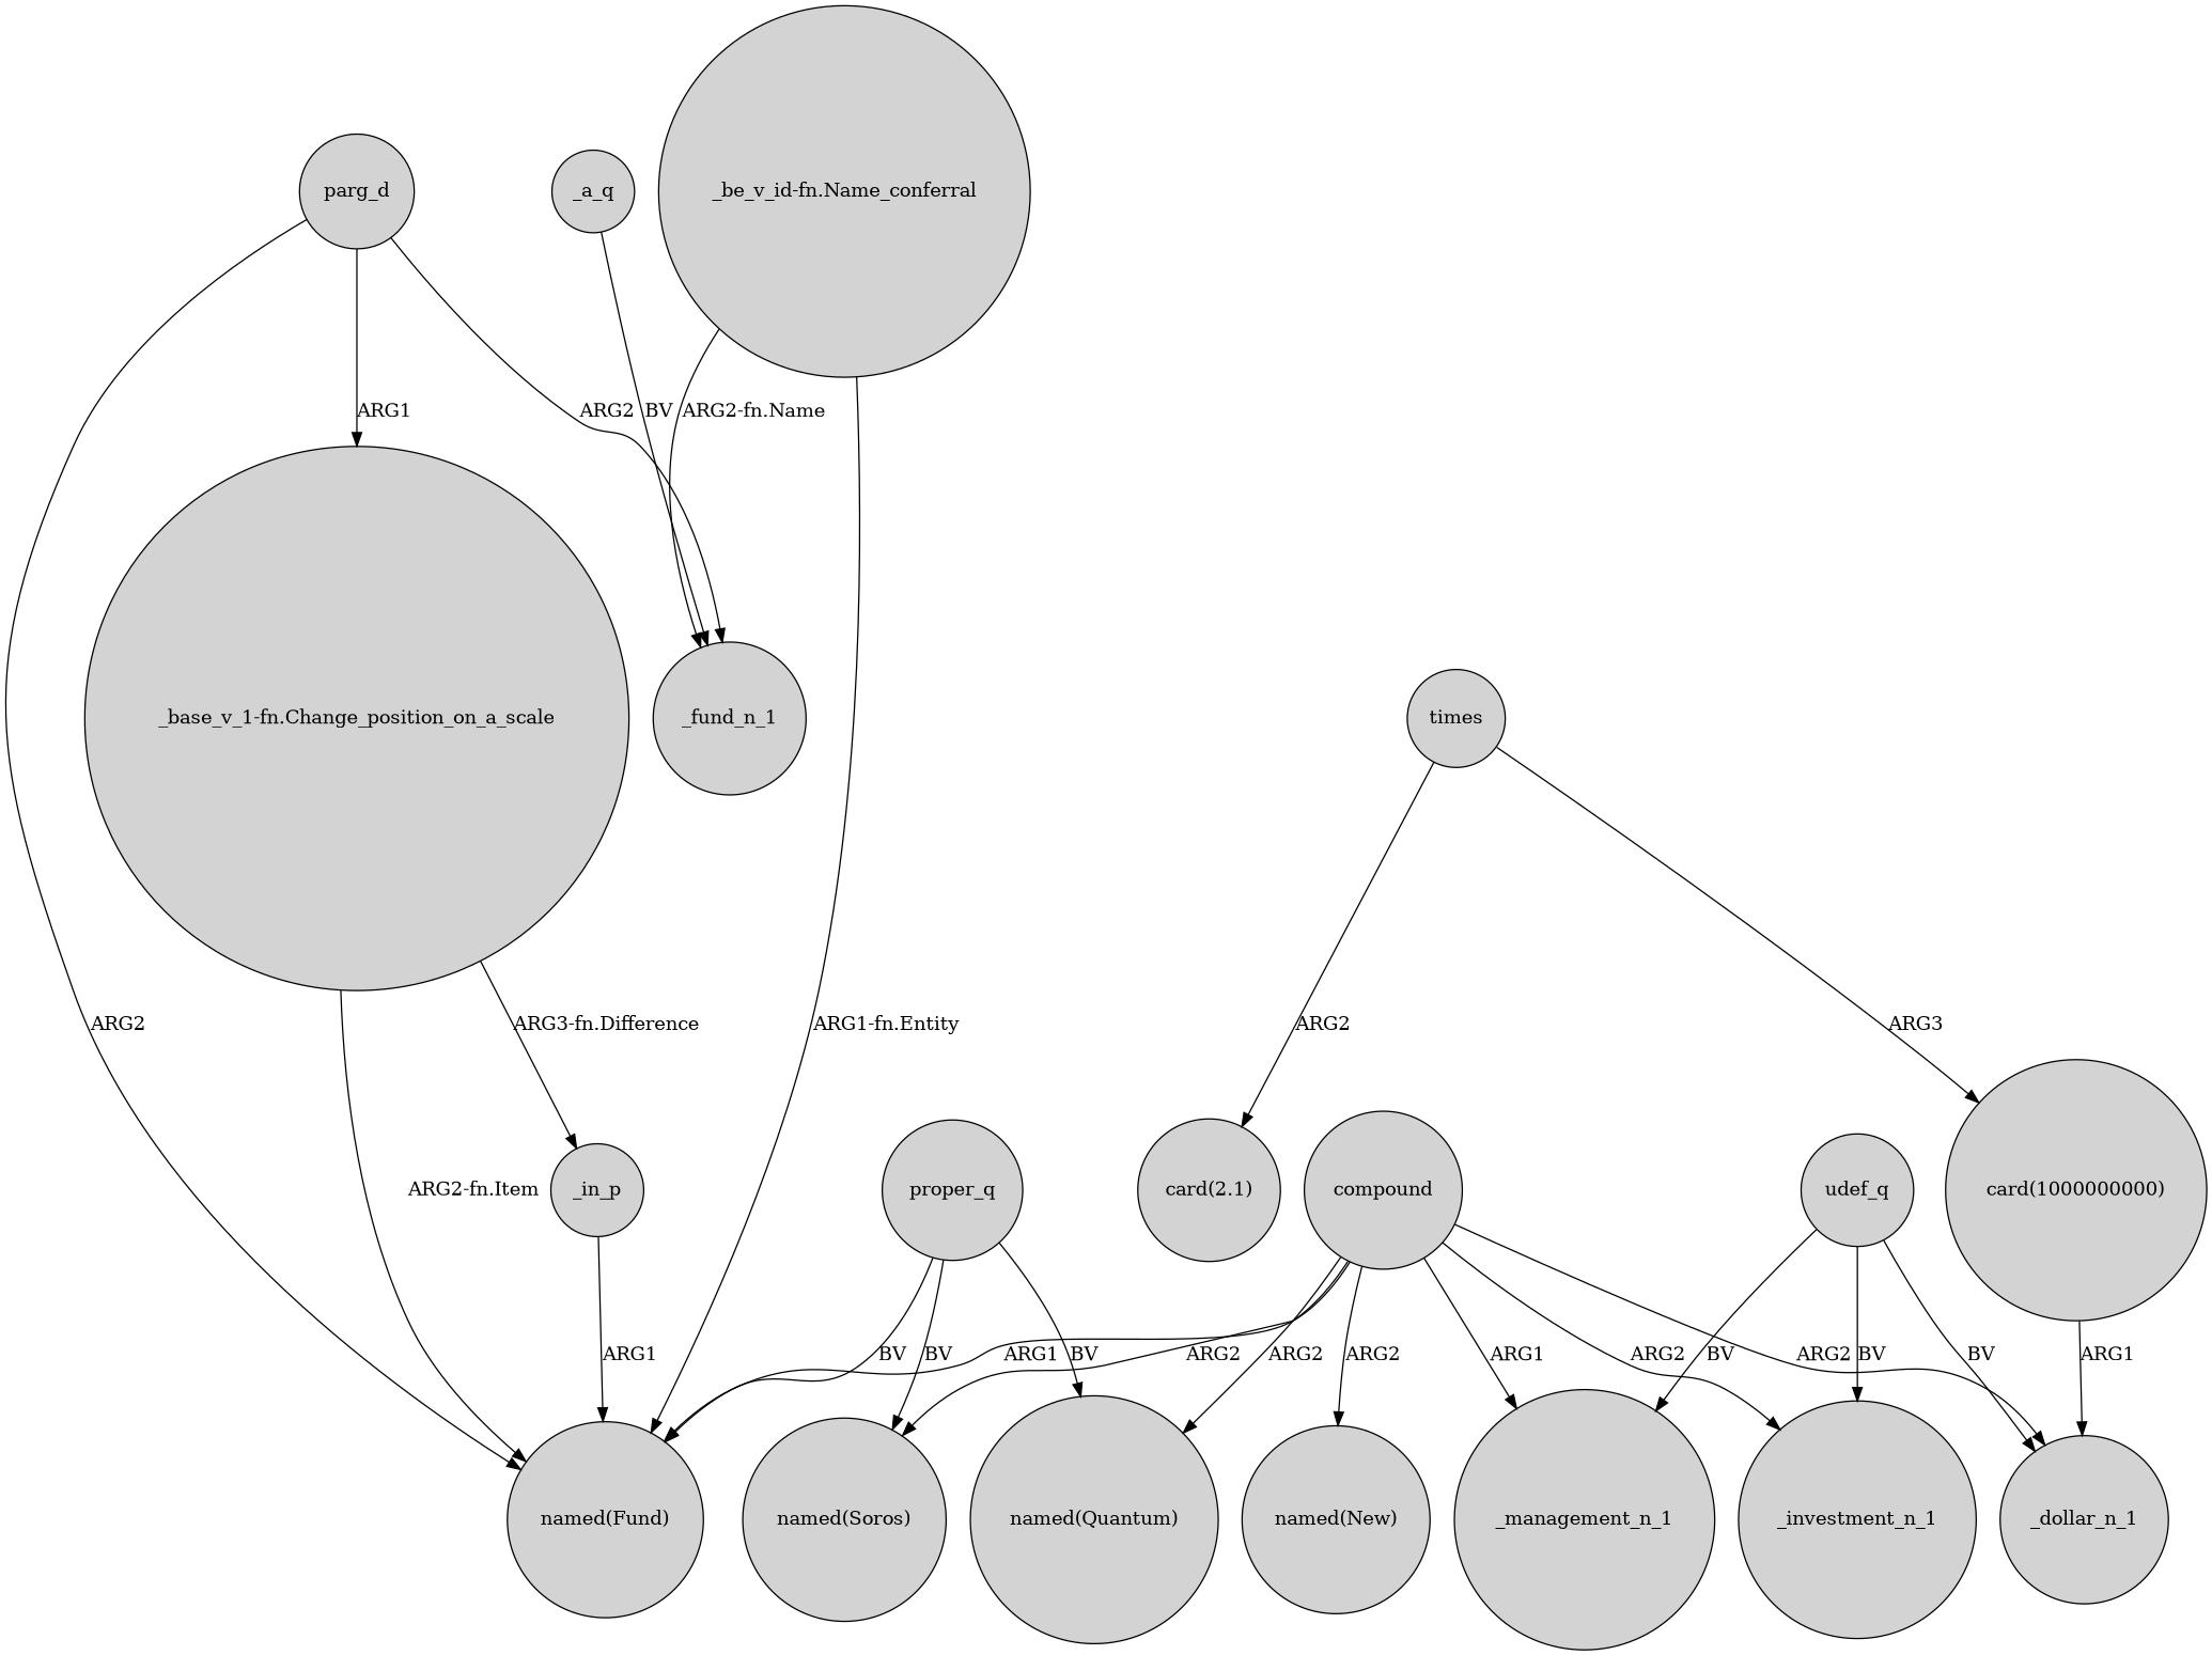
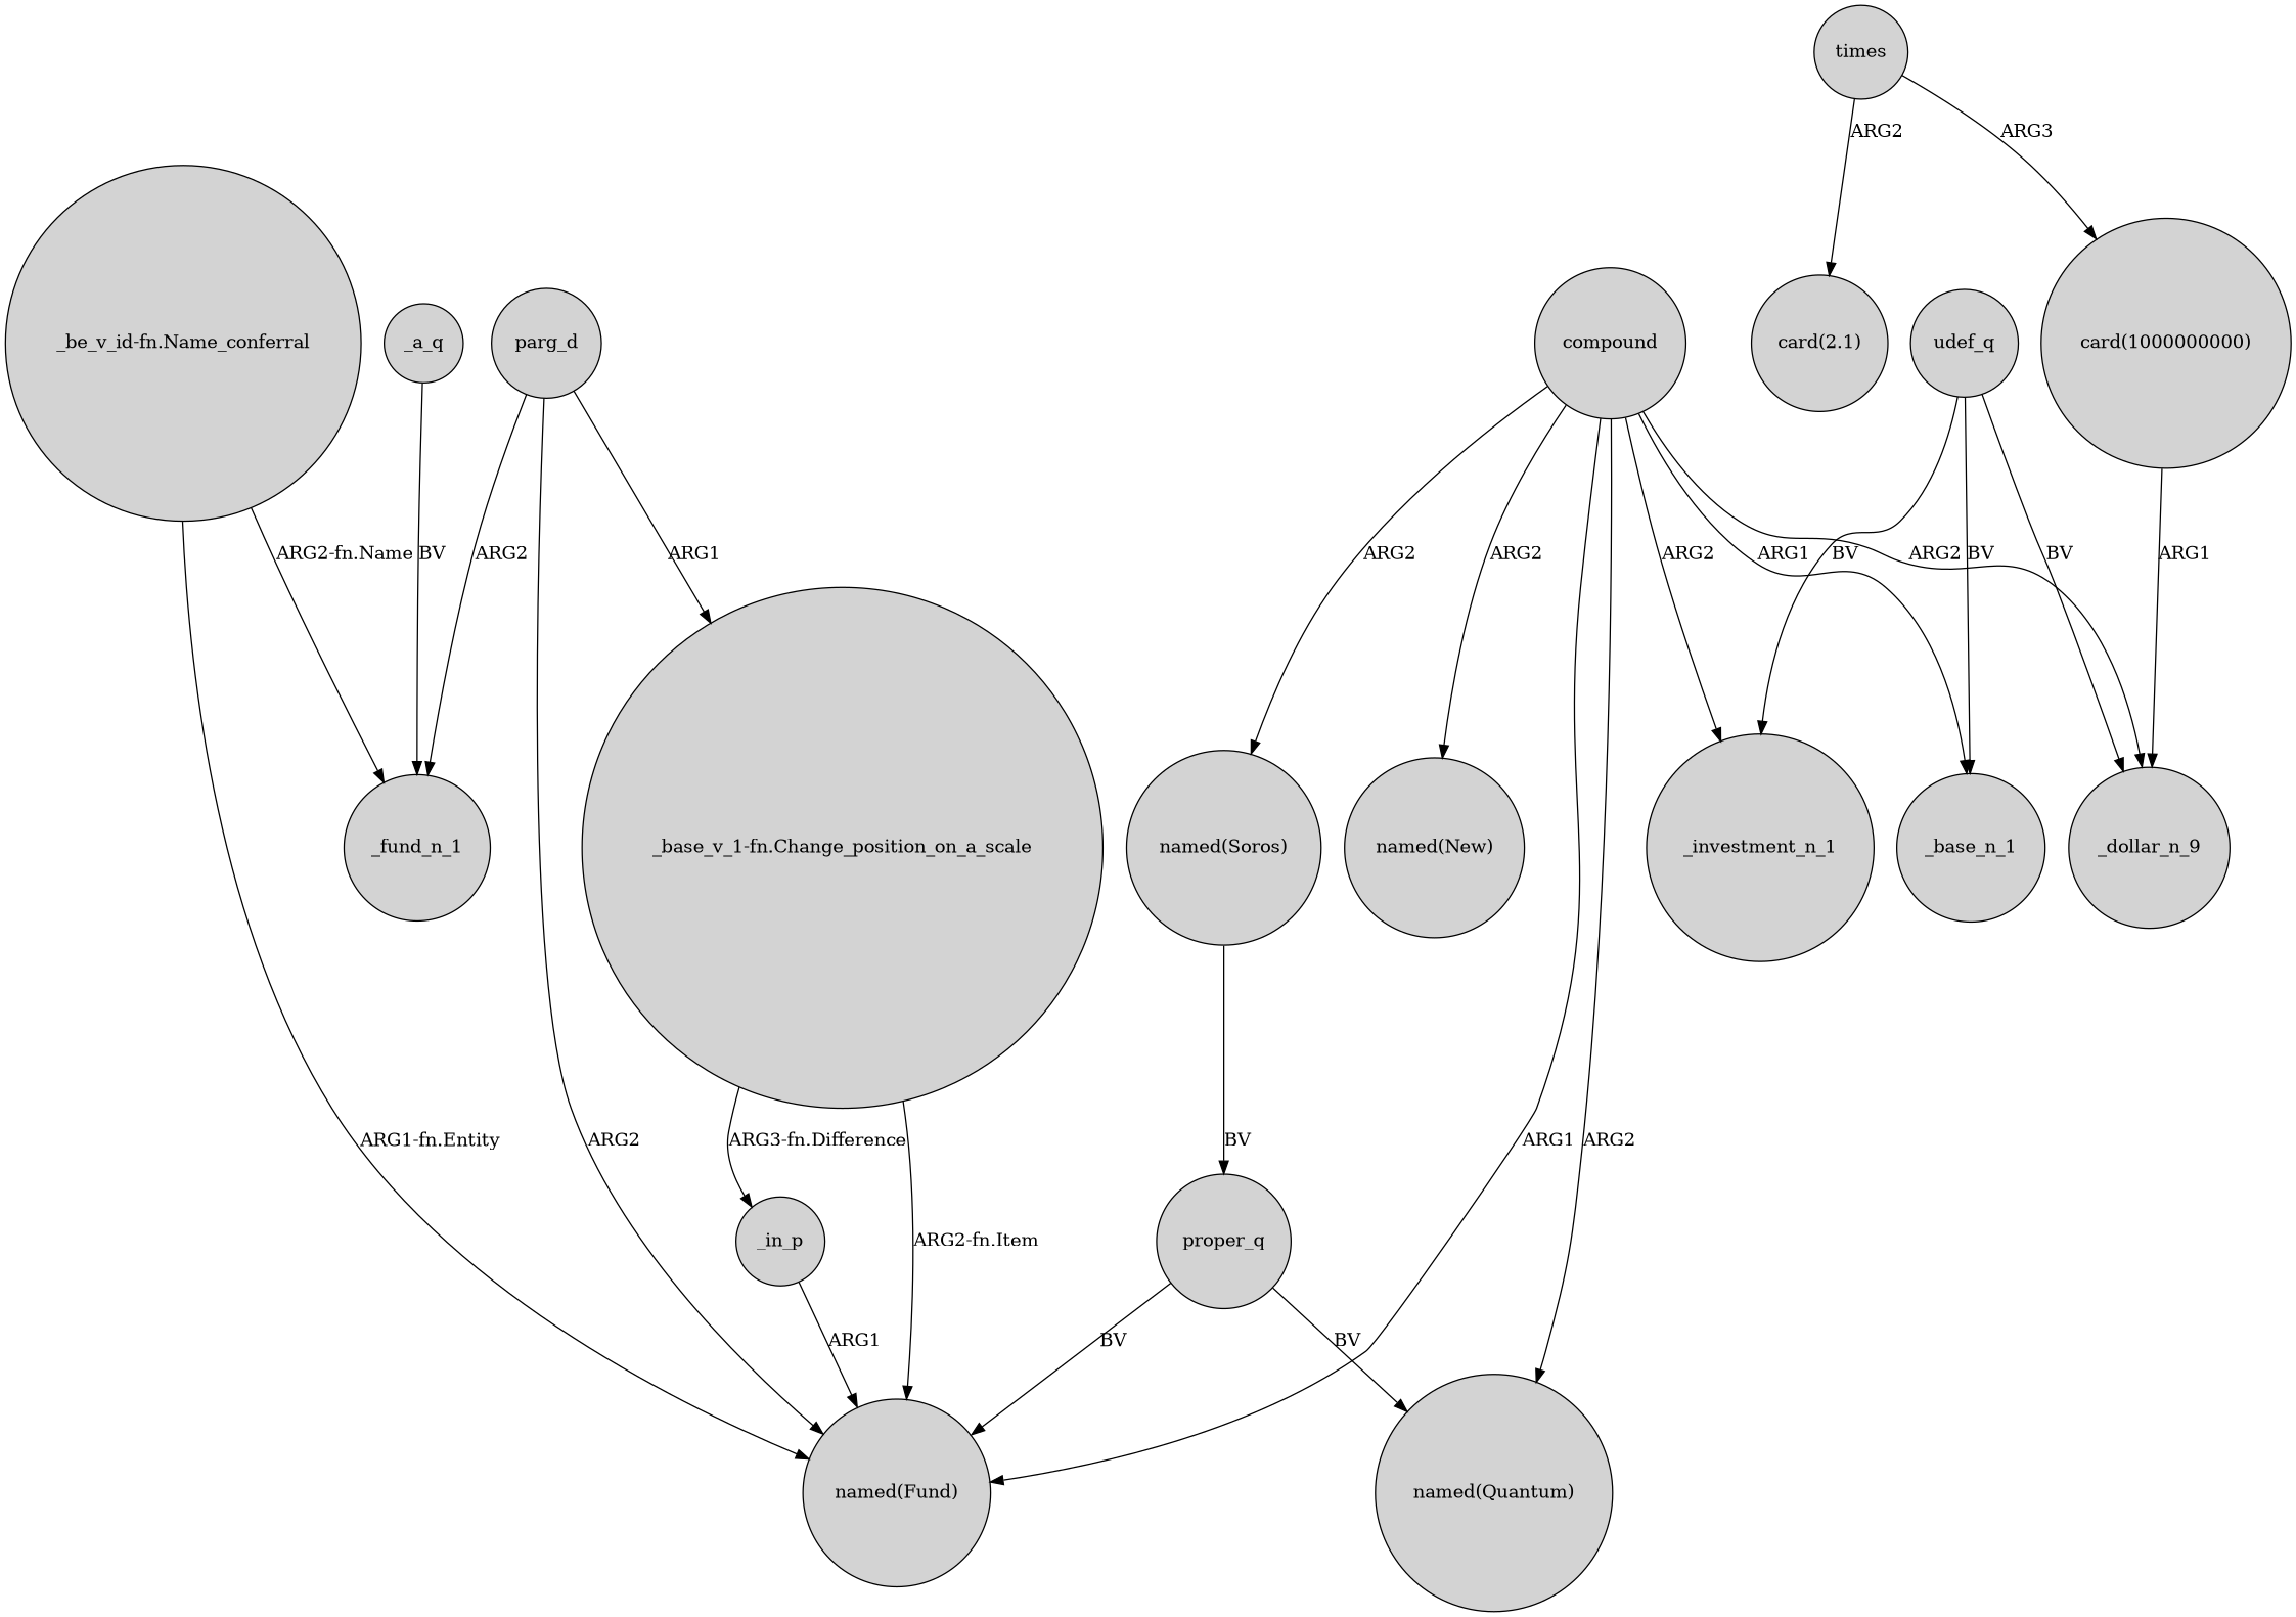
  digraph {
    node [shape=circle style=filled]
    parg_d
    "named(Fund)"
    _fund_n_1
    "_base_v_1-fn.Change_position_on_a_scale"
    _in_p
    times
    "card(2.1)"
    "card(1000000000)"
-   _dollar_n_1
+   _dollar_n_1 [label=_dollar_n_9]
    "_be_v_id-fn.Name_conferral"
    _a_q
    compound
    "named(New)"
    _investment_n_1
    "named(Quantum)"
    "named(Soros)"
-   _management_n_1
+   _management_n_1 [label=_base_n_1]
    proper_q
    udef_q
    parg_d -> "named(Fund)" [label=ARG2]
    parg_d -> _fund_n_1 [label=ARG2]
    parg_d -> "_base_v_1-fn.Change_position_on_a_scale" [label=ARG1]
    "_base_v_1-fn.Change_position_on_a_scale" -> "named(Fund)" [label="ARG2-fn.Item"]
    "_base_v_1-fn.Change_position_on_a_scale" -> _in_p [label="ARG3-fn.Difference"]
    _in_p -> "named(Fund)" [label=ARG1]
    times -> "card(2.1)" [label=ARG2]
    times -> "card(1000000000)" [label=ARG3]
    "card(1000000000)" -> _dollar_n_1 [label=ARG1]
    "_be_v_id-fn.Name_conferral" -> "named(Fund)" [label="ARG1-fn.Entity"]
    "_be_v_id-fn.Name_conferral" -> _fund_n_1 [label="ARG2-fn.Name"]
    _a_q -> _fund_n_1 [label=BV]
    compound -> "named(Fund)" [label=ARG1]
    compound -> _dollar_n_1 [label=ARG2]
    compound -> "named(New)" [label=ARG2]
    compound -> _investment_n_1 [label=ARG2]
    compound -> "named(Quantum)" [label=ARG2]
    compound -> "named(Soros)" [label=ARG2]
    compound -> _management_n_1 [label=ARG1]
    proper_q -> "named(Fund)" [label=BV]
    proper_q -> "named(Quantum)" [label=BV]
-   proper_q -> "named(Soros)" [label=BV]
+   "named(Soros)" -> proper_q [label=BV]
    udef_q -> _dollar_n_1 [label=BV]
    udef_q -> _investment_n_1 [label=BV]
    udef_q -> _management_n_1 [label=BV]
  }
